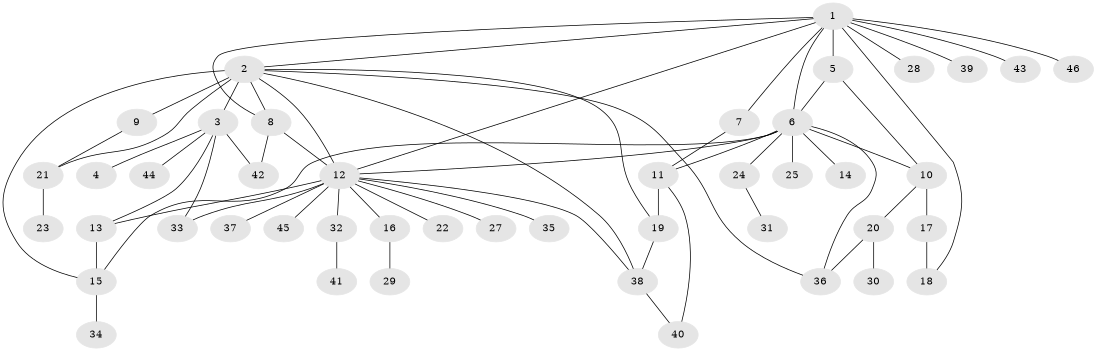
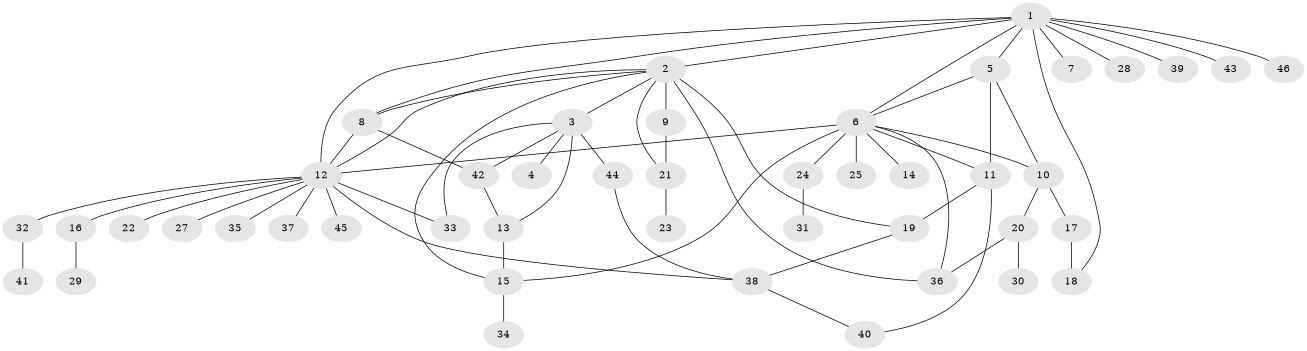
  graph {
    node [color=gray90 style=filled]
    edge [weight=1.0]
    1
    2
    5
    6
    7
    8
    12
    18
    28
    39
    43
    46
    3
    9
    15
    19
    21
    36
    38
    10
    11
    14
    24
    25
    42
    13
    32
    16
    22
    27
    33
    35
    37
    45
    4
    44
    34
    23
    40
    17
    20
    31
    30
    41
    29
    1 -- 2
    1 -- 5
    1 -- 6
    1 -- 7
    1 -- 8
    1 -- 12
    1 -- 18
    1 -- 28
    1 -- 39
    1 -- 43
    1 -- 46
    2 -- 8
    2 -- 12
    2 -- 3
    2 -- 9 [weight=5.0]
    2 -- 15
    2 -- 19
    2 -- 21
    2 -- 36
-   2 -- 38
+   44 -- 38
    5 -- 6
    5 -- 10
-   7 -- 11
+   5 -- 11
    6 -- 12
    6 -- 15
    6 -- 36
    6 -- 10
    6 -- 11
    6 -- 14
    6 -- 24
    6 -- 25 [weight=6.0]
    8 -- 12
    8 -- 42
    12 -- 38
-   12 -- 13 [weight=2.0]
+   42 -- 13 [weight=2.0]
    12 -- 32
    12 -- 16
    12 -- 22
    12 -- 27
    12 -- 33
    12 -- 35
    12 -- 37
    12 -- 45
    3 -- 42
    3 -- 13
    3 -- 33
    3 -- 4
    3 -- 44 [weight=2.0]
    9 -- 21
    15 -- 34
    19 -- 38
    21 -- 23
    38 -- 40
    10 -- 17
    10 -- 20
    11 -- 19 [weight=6.0]
    11 -- 40
    24 -- 31
    13 -- 15
    32 -- 41
    16 -- 29
    17 -- 18 [weight=2.0]
    20 -- 36
    20 -- 30
  }
